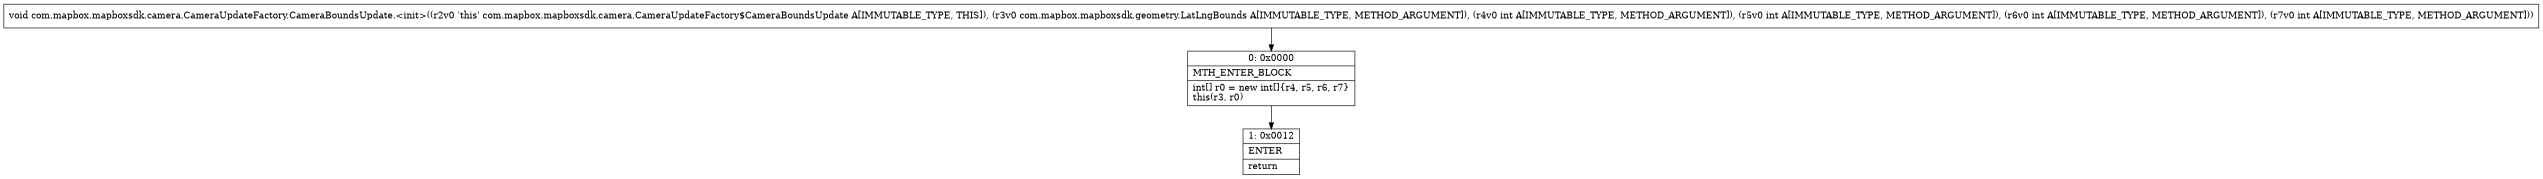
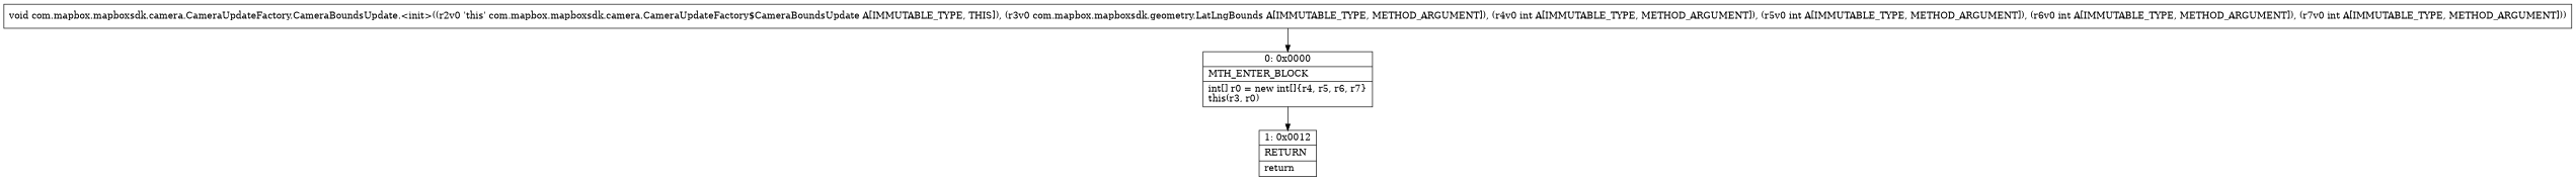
  digraph {
    node [shape=record]
    n1 [label="{0\:\ 0x0000|MTH_ENTER_BLOCK\l|int[] r0 = new int[]\{r4, r5, r6, r7\}\lthis(r3, r0)\l}"]
-   n2 [label="{1\:\ 0x0012|ENTER\l|return\l}"]
+   n2 [label="{1\:\ 0x0012|RETURN\l|return\l}"]
    n3 [label="{void com.mapbox.mapboxsdk.camera.CameraUpdateFactory.CameraBoundsUpdate.\<init\>((r2v0 'this' com.mapbox.mapboxsdk.camera.CameraUpdateFactory$CameraBoundsUpdate A[IMMUTABLE_TYPE, THIS]), (r3v0 com.mapbox.mapboxsdk.geometry.LatLngBounds A[IMMUTABLE_TYPE, METHOD_ARGUMENT]), (r4v0 int A[IMMUTABLE_TYPE, METHOD_ARGUMENT]), (r5v0 int A[IMMUTABLE_TYPE, METHOD_ARGUMENT]), (r6v0 int A[IMMUTABLE_TYPE, METHOD_ARGUMENT]), (r7v0 int A[IMMUTABLE_TYPE, METHOD_ARGUMENT])) }"]
    n1 -> n2
    n3 -> n1
  }
